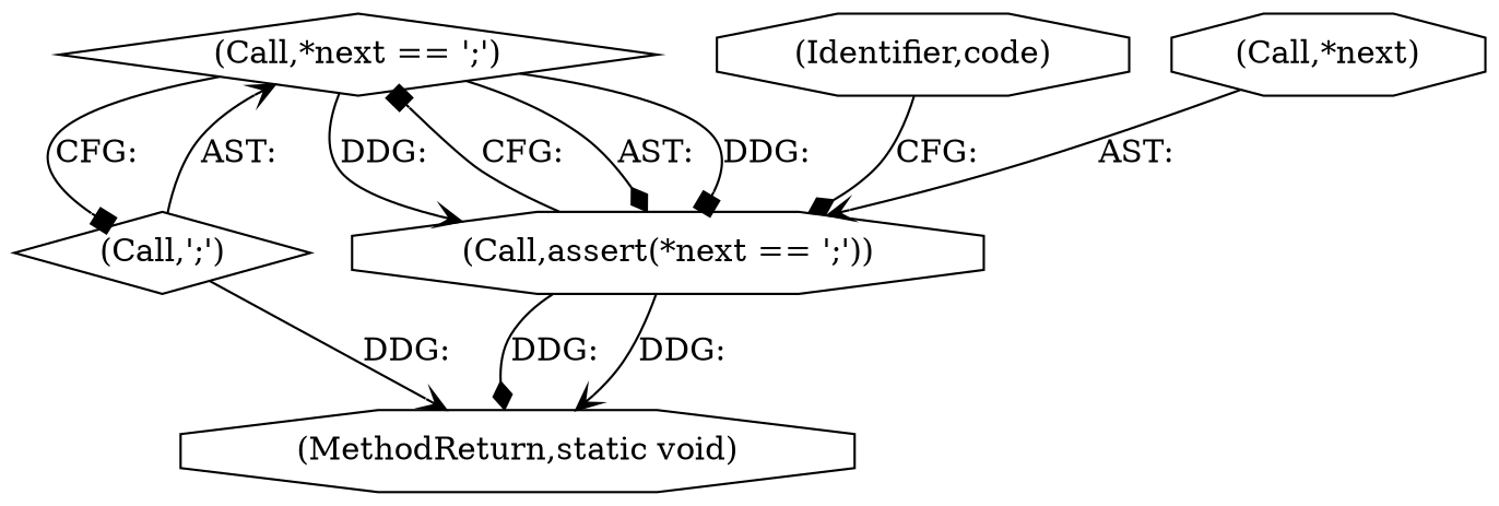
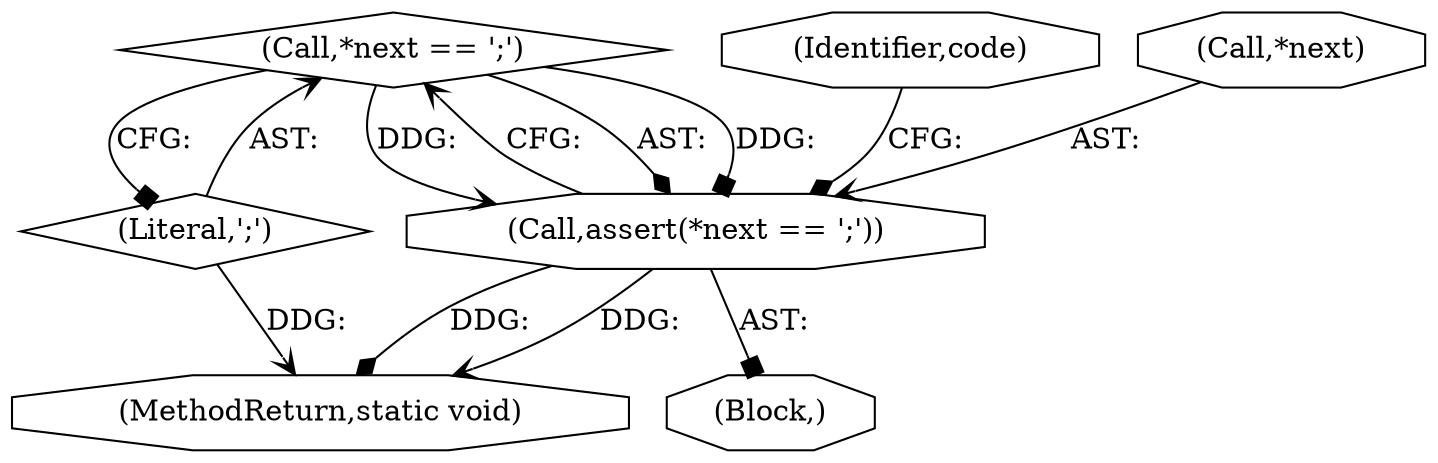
  digraph {
    node [shape=octagon]
    edge [arrowhead=vee]
    n1 [label="(Call,*next == ';')" shape=diamond]
    n2 [label="(Call,assert(*next == ';'))"]
-   n3 [label="(Call,';')" shape=diamond]
+   n3 [label="(Literal,';')" shape=diamond]
    n4 [label="(MethodReturn,static void)"]
+   n5 [label="(Block,)"]
    n6 [label="(Identifier,code)"]
    n7 [label="(Call,*next)"]
    n1 -> n2 [arrowhead=diamond label="AST: "]
    n1 -> n2 [arrowhead=box label="DDG: "]
    n1 -> n2 [label="DDG: "]
    n1 -> n3 [arrowhead=box label="CFG: "]
-   n2 -> n1 [arrowhead=box label="CFG: "]
+   n2 -> n1 [label="CFG: "]
    n2 -> n4 [label="DDG: "]
    n2 -> n4 [arrowhead=diamond label="DDG: "]
+   n2 -> n5 [arrowhead=box label="AST: "]
    n3 -> n1 [label="AST: "]
    n3 -> n4 [label="DDG: "]
    n6 -> n2 [arrowhead=diamond label="CFG: "]
    n7 -> n2 [label="AST: "]
  }
